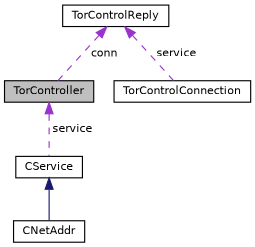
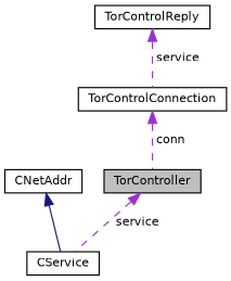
  digraph {
    node [color=black fillcolor=white fontname=Helvetica fontsize=10 shape=record style=filled]
    edge [color=darkorchid3 dir=back fontname=Helvetica fontsize=10 labelfontname=Helvetica labelfontsize=10 style=dashed]
    n1 [fillcolor=grey75 fontcolor=black height=0.2 label=TorController width=0.4]
    n2 [height=0.2 label=CService width=0.4]
    n3 [height=0.2 label=CNetAddr width=0.4]
    n4 [height=0.2 label=TorControlConnection width=0.4]
    n5 [height=0.2 label=TorControlReply width=0.4]
    n1 -> n2 [label=" service"]
-   n2 -> n3 [color=midnightblue style=solid]
-   n5 -> n1 [label=" conn"]
+   n3 -> n2 [color=midnightblue style=solid]
+   n4 -> n1 [label=" conn"]
    n5 -> n4 [label=" service"]
  }
